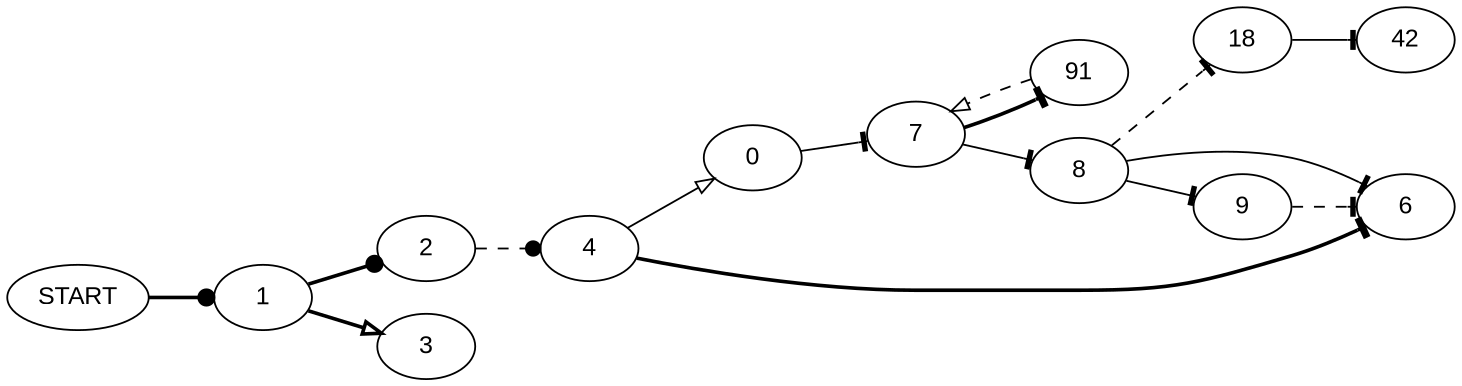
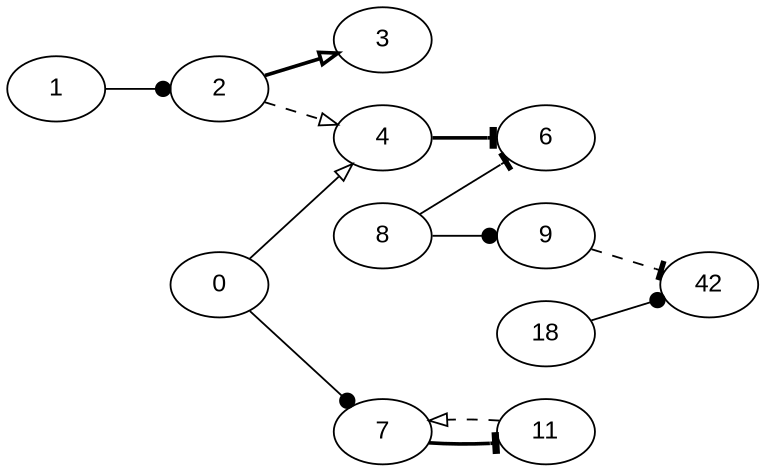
  digraph {
    fontname="Liberation Sans"
    rankdir=LR
    node [fontname="Liberation Sans"]
    edge [arrowhead=tee fontname="Liberation Sans" style=solid]
-   n1 [label=START]
    1
    2
    3
    4
    n6 [label=0]
    6
    7
    8
-   11 [label=91]
+   11
    9
    n12 [label=18]
    n13 [label=42]
-   n1 -> 1 [arrowhead=dot style=bold]
-   1 -> 2 [arrowhead=dot style=bold]
-   1 -> 3 [arrowhead=onormal style=bold]
-   2 -> 4 [arrowhead=dot style=dashed]
-   4 -> n6 [arrowhead=onormal]
+   1 -> 2 [arrowhead=dot]
+   2 -> 3 [arrowhead=onormal style=bold]
+   2 -> 4 [arrowhead=onormal style=dashed]
+   n6 -> 4 [arrowhead=onormal]
    4 -> 6 [style=bold]
-   n6 -> 7
-   7 -> 8
+   n6 -> 7 [arrowhead=dot]
    7 -> 11 [style=bold]
    8 -> 6
-   8 -> 9
-   8 -> n12 [style=dashed]
+   8 -> 9 [arrowhead=dot]
    11 -> 7 [arrowhead=onormal style=dashed]
-   9 -> 6 [style=dashed]
-   n12 -> n13
+   9 -> n13 [style=dashed]
+   n12 -> n13 [arrowhead=dot]
  }
